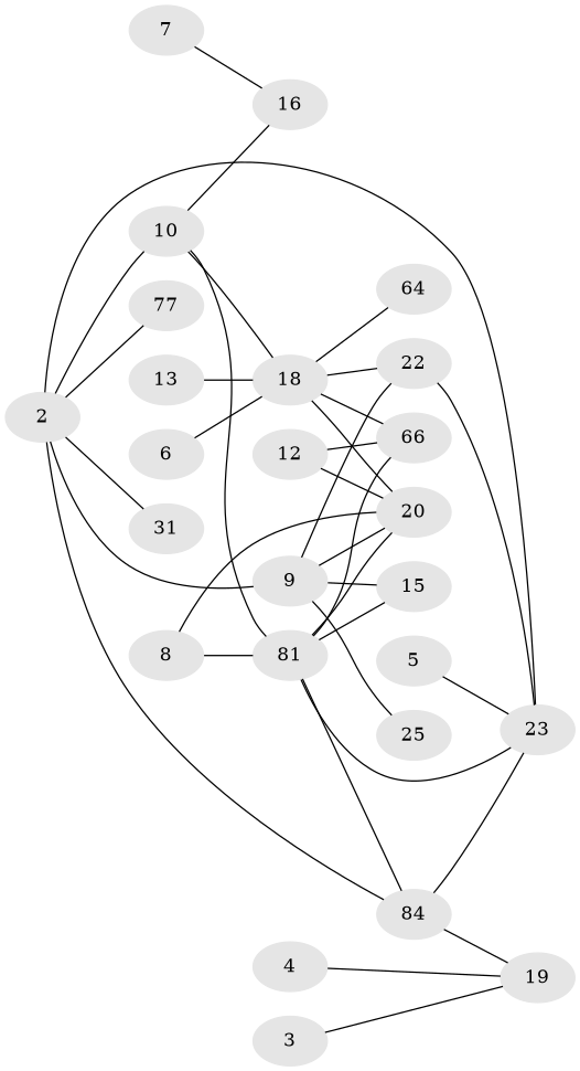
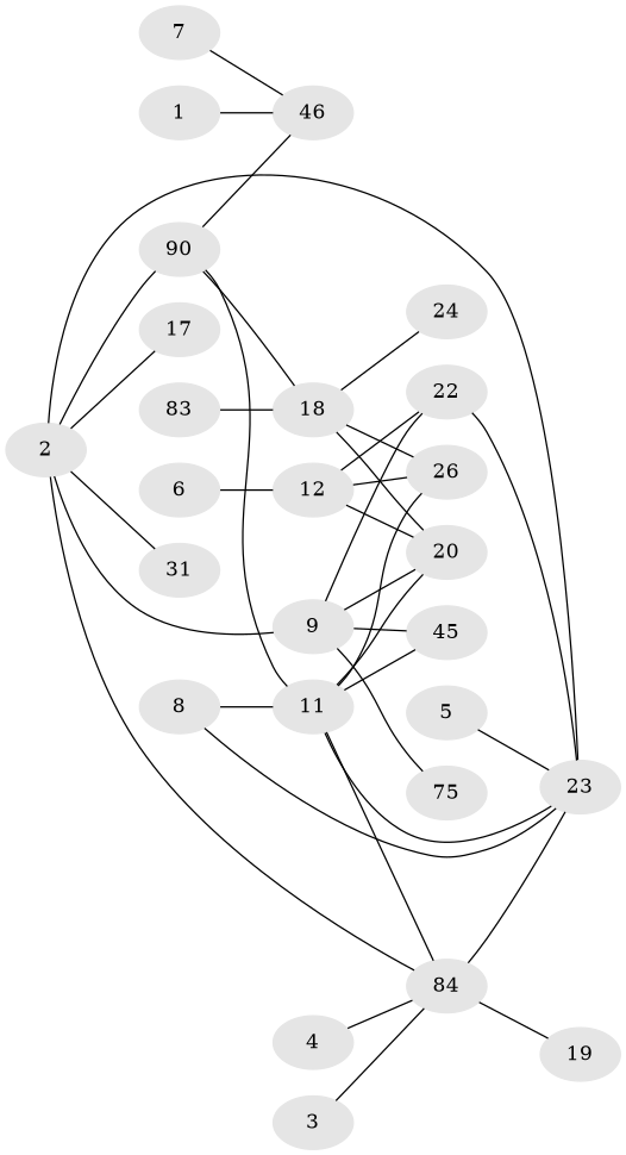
  graph {
    rankdir=LR
    node [color=gray90 style=filled]
    edge [weight=1.0]
-   16
+   1
+   16 [label=46]
    2
    9
-   10
+   10 [label=90]
    n6 [label=84]
-   17 [label=77]
+   17
    n8 [label=31]
    23
-   15
+   15 [label=45]
    20
    22
-   25
+   25 [label=75]
    18
-   11 [label=81]
+   11
    19
    3
    4
    5
    6
-   26 [label=66]
-   24 [label=64]
+   26
+   24
    7
    8
    12
-   13
+   13 [label=83]
+   1 -- 16
    2 -- 9
    2 -- 10
    2 -- n6
    2 -- 17
    2 -- n8
    2 -- 23
    9 -- 15
    9 -- 20
    9 -- 22
    9 -- 25
    10 -- 16
    10 -- 18
    10 -- 11
    n6 -- 23
    n6 -- 19
    22 -- 23
    18 -- 20
-   18 -- 22
+   12 -- 22
    18 -- 26
    18 -- 24
    11 -- n6
    11 -- 23
    11 -- 15
    11 -- 20
    11 -- 26
-   3 -- 19
-   4 -- 19
+   3 -- n6
+   4 -- n6
    5 -- 23
-   6 -- 18
+   6 -- 12
    7 -- 16
-   8 -- 20
+   8 -- 23
    8 -- 11
    12 -- 20
    12 -- 26
    13 -- 18
  }
